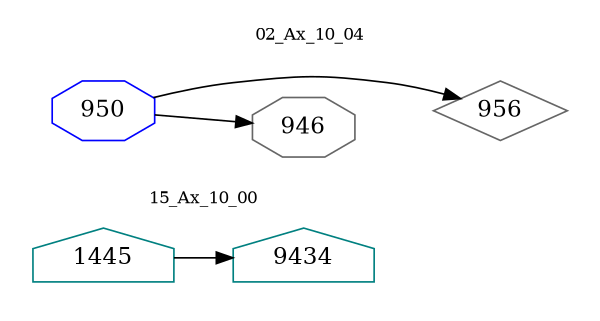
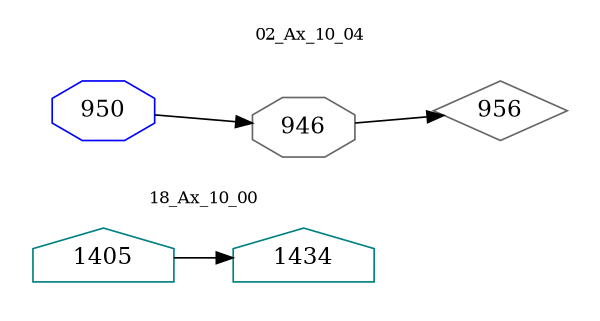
  digraph {
    rankdir=LR
    node [color=teal shape=house]
    edge [color=black]
-   n1 [label=1445]
-   n2 [label=9434]
+   n1 [label=1405]
+   n2 [label=1434]
    n3 [color=blue label=950 shape=octagon]
    n4 [color=gray40 label=946 shape=octagon]
    n5 [color=gray40 label=956 shape=diamond]
    subgraph cluster_1 {
      color=white
      fontsize=10
-     label="15_Ax_10_00"
+     label="18_Ax_10_00"
      n1
      n2
    }
    subgraph cluster_2 {
      color=white
      fontsize=10
      label="02_Ax_10_04"
      n3
      n4
      n5
    }
    n1 -> n2
    n3 -> n4
-   n3 -> n5
+   n4 -> n5
  }
